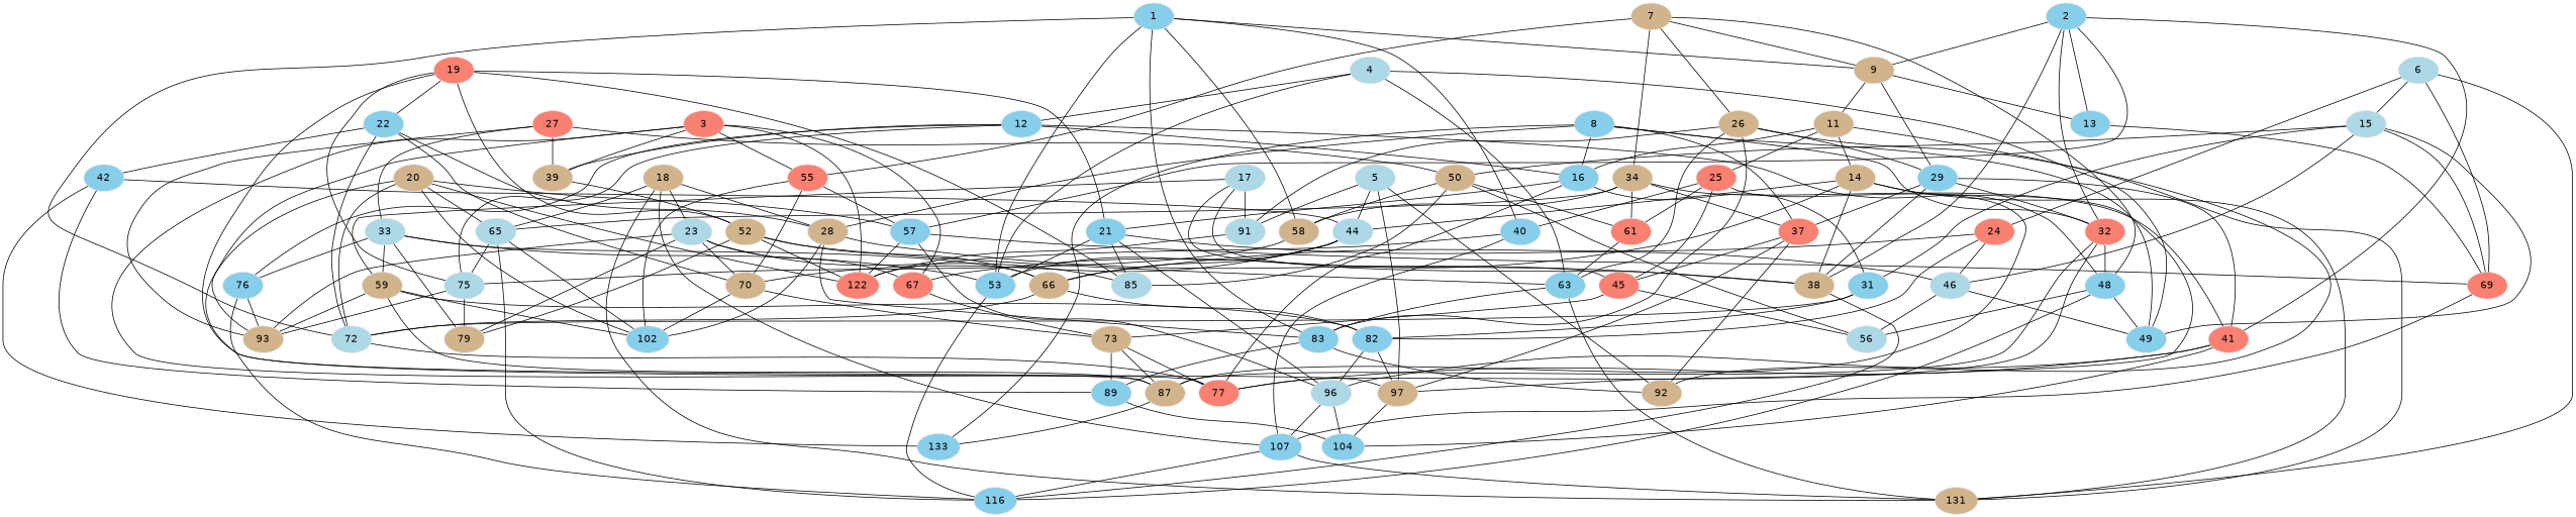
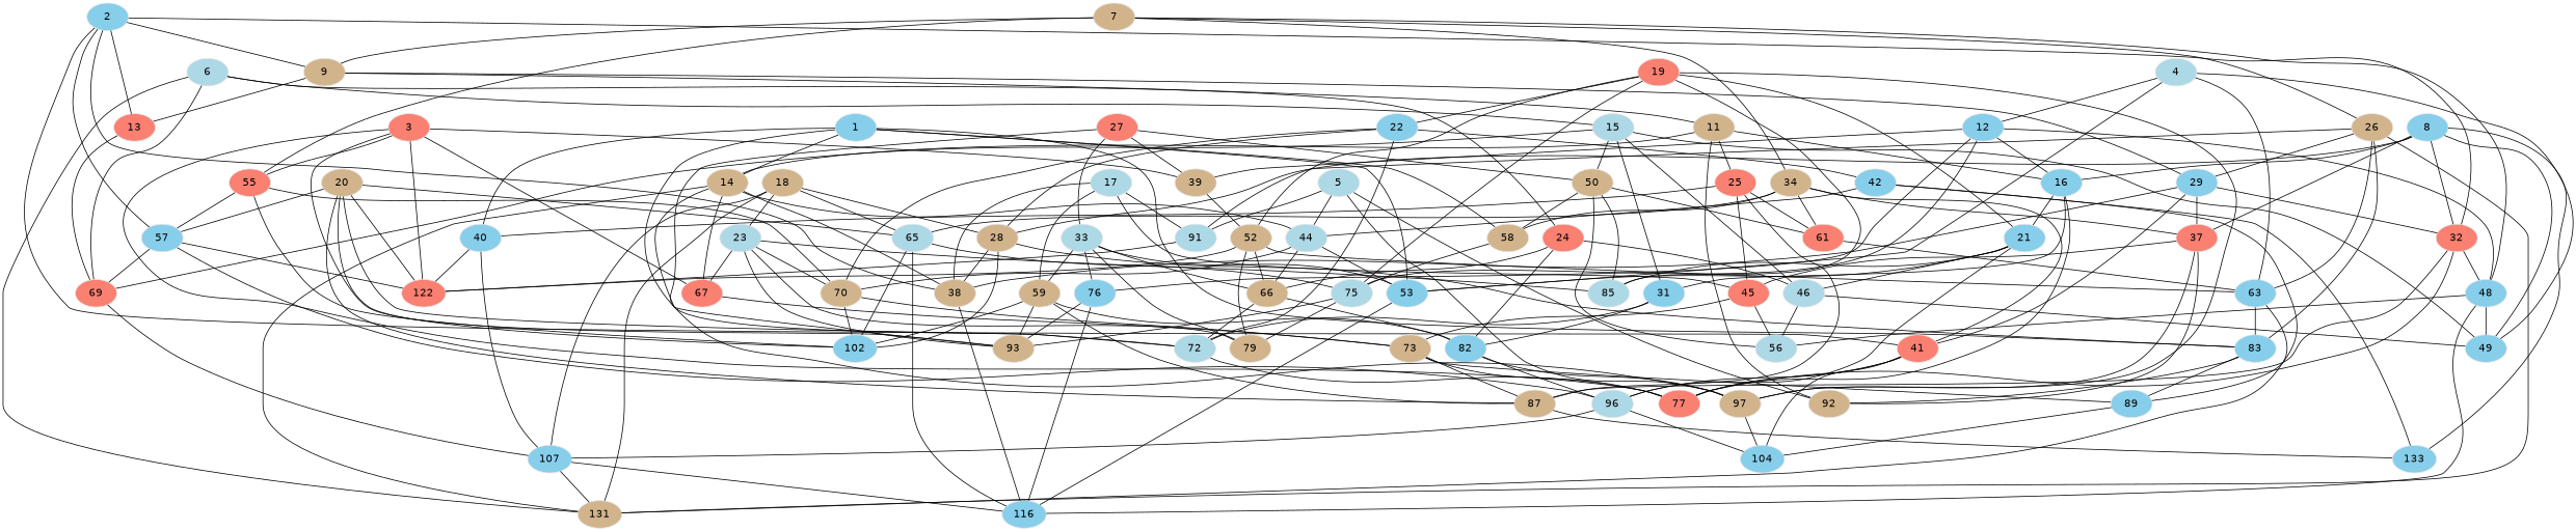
  graph {
    fontname="DejaVu Sans"
    node [color=gray90 fillcolor=skyblue fontname="DejaVu Sans" style=filled]
    edge [fontname="DejaVu Sans"]
    1 [super="+36"]
    9 [fillcolor=tan super="+128"]
    40
    53 [super="+71"]
    58 [fillcolor=tan]
    72 [fillcolor=lightblue super="+95"]
    83 [super="+109"]
-   13
+   13 [fillcolor=salmon]
    11 [fillcolor=tan super="+129"]
    29 [super="+74"]
    122 [fillcolor=salmon super="+126"]
    107 [super="+132"]
    116 [super="+120"]
    75 [fillcolor=lightblue super="+80"]
    77 [fillcolor=salmon super="+110"]
    92 [fillcolor=tan]
    89
    2 [super="+10"]
    32 [fillcolor=salmon super="+54"]
    38 [fillcolor=tan super="+127"]
    41 [fillcolor=salmon super="+100"]
    57 [super="+113"]
    69 [fillcolor=salmon super="+138"]
    48 [super="+98"]
    87 [fillcolor=tan super="+88"]
    96 [fillcolor=lightblue super="+136"]
    104
    3 [fillcolor=salmon super="+43"]
    39 [fillcolor=tan]
    55 [fillcolor=salmon super="+86"]
    67 [fillcolor=salmon]
    93 [fillcolor=tan super="+101"]
    52 [fillcolor=tan super="+60"]
    102 [super="+135"]
    70 [fillcolor=tan super="+130"]
    73 [fillcolor=tan super="+81"]
    12 [super="+117"]
    16 [super="+119"]
    76
    4 [fillcolor=lightblue]
    49 [super="+108"]
    63 [super="+64"]
    131 [fillcolor=tan super="+140"]
    44 [fillcolor=lightblue super="+105"]
    66 [fillcolor=tan super="+139"]
    5 [fillcolor=lightblue]
    91 [fillcolor=lightblue]
    97 [fillcolor=tan super="+118"]
    15 [fillcolor=lightblue super="+99"]
    31
    46 [fillcolor=lightblue super="+125"]
    50 [fillcolor=tan super="+137"]
    6 [fillcolor=lightblue]
    24 [fillcolor=salmon]
    82 [super="+103"]
    7 [fillcolor=tan super="+78"]
    26 [fillcolor=tan super="+51"]
    34 [fillcolor=tan super="+111"]
    37 [fillcolor=salmon super="+124"]
    65 [fillcolor=lightblue super="+112"]
    61 [fillcolor=salmon]
    56 [fillcolor=lightblue]
    8 [super="+84"]
    28 [fillcolor=tan super="+90"]
    133
    21 [super="+134"]
    45 [fillcolor=salmon super="+106"]
    14 [fillcolor=tan super="+35"]
    25 [fillcolor=salmon super="+121"]
    79 [fillcolor=tan]
    85 [fillcolor=lightblue]
    17 [fillcolor=lightblue]
    59 [fillcolor=tan super="+115"]
    18 [fillcolor=tan super="+94"]
    23 [fillcolor=lightblue super="+30"]
    19 [fillcolor=salmon super="+68"]
    22 [super="+47"]
    42 [super="+114"]
    20 [fillcolor=tan super="+123"]
    33 [fillcolor=lightblue super="+62"]
    27 [fillcolor=salmon]
-   1 -- 9
+   1 -- 14
    1 -- 40
    1 -- 53
    1 -- 58
    1 -- 72
    1 -- 83
    9 -- 13
    9 -- 11
    9 -- 29
    40 -- 122
    40 -- 107
    53 -- 116
    58 -- 75
    72 -- 77
    83 -- 92
    83 -- 89
    13 -- 69 [weight=2]
    11 -- 92
    11 -- 16
    11 -- 14
    11 -- 25 [weight=2]
    29 -- 32
    29 -- 38
    29 -- 41
    29 -- 37
    107 -- 116
    107 -- 131
    75 -- 93
    75 -- 79
    89 -- 104
    2 -- 9
    2 -- 13
    2 -- 32
    2 -- 38
    2 -- 41
    2 -- 57
    32 -- 77
    32 -- 48
    32 -- 87
    38 -- 116
    41 -- 77
    41 -- 96
    41 -- 104
    57 -- 122
    57 -- 69
    57 -- 96
    69 -- 107
    48 -- 116
    48 -- 49
    48 -- 56
    87 -- 133
    96 -- 107
    96 -- 104
    3 -- 122
    3 -- 77
    3 -- 39
    3 -- 55
    3 -- 67
    3 -- 93
    39 -- 52
    55 -- 57
    55 -- 102
    55 -- 70
    67 -- 73
    52 -- 122
    52 -- 63
    52 -- 66
    52 -- 79
    70 -- 102
    70 -- 73
    73 -- 77
    73 -- 89
    73 -- 87
    12 -- 75
    12 -- 48
    12 -- 39
    12 -- 16
    12 -- 76
    16 -- 77
    16 -- 31
    16 -- 21
    76 -- 116
    76 -- 93
    4 -- 53
    4 -- 12
    4 -- 49
    4 -- 63
    63 -- 83
    63 -- 131
    44 -- 53
    44 -- 70
    44 -- 66
    66 -- 72
    66 -- 82
    5 -- 92
    5 -- 44
    5 -- 91
    5 -- 97
    91 -- 122
    97 -- 104
    15 -- 69
    15 -- 49
    15 -- 31
    15 -- 46
    15 -- 50
    31 -- 72
    31 -- 82
    46 -- 49 [weight=2]
    46 -- 56
    50 -- 58
    50 -- 61
    50 -- 56
    50 -- 85
    6 -- 69
    6 -- 131
    6 -- 15
    6 -- 24
    24 -- 66
    24 -- 46
    24 -- 82
    82 -- 96
    82 -- 97
    7 -- 9
    7 -- 48
    7 -- 55 [weight=2]
    7 -- 26
    7 -- 34
    26 -- 83
    26 -- 29
    26 -- 63
    26 -- 131
    26 -- 91
    34 -- 58
    34 -- 41
    34 -- 37
    34 -- 65
    34 -- 61
    37 -- 92
    37 -- 97
    37 -- 45
    65 -- 116
    65 -- 75
    65 -- 102
    61 -- 63
    8 -- 32
    8 -- 16
    8 -- 49
    8 -- 37
    8 -- 28
    8 -- 133
    28 -- 83
    28 -- 38
    28 -- 102
    21 -- 53
    21 -- 96
    21 -- 46
    21 -- 85
    45 -- 73
    45 -- 56
    14 -- 38
    14 -- 67
    14 -- 131
    14 -- 44
    14 -- 97
    25 -- 40
    25 -- 87
    25 -- 61
    25 -- 45
    17 -- 38
    17 -- 91
    17 -- 45
    17 -- 59
    59 -- 87
    59 -- 93
    59 -- 102
    59 -- 82
    18 -- 107
    18 -- 131
    18 -- 65
    18 -- 28
    18 -- 23
    23 -- 67
    23 -- 93
    23 -- 70
    23 -- 79
    23 -- 85
    19 -- 75
    19 -- 52
    19 -- 97
    19 -- 21
    19 -- 85
    19 -- 22
    22 -- 72
    22 -- 70
    22 -- 28
    22 -- 42 [weight=2]
    42 -- 89
    42 -- 44
    42 -- 133 [weight=2]
    20 -- 72
    20 -- 122
    20 -- 57
    20 -- 87
    20 -- 102
    20 -- 65
    33 -- 53
    33 -- 76
    33 -- 66
    33 -- 79
    33 -- 59
    27 -- 39
    27 -- 93
    27 -- 50
    27 -- 33
  }
